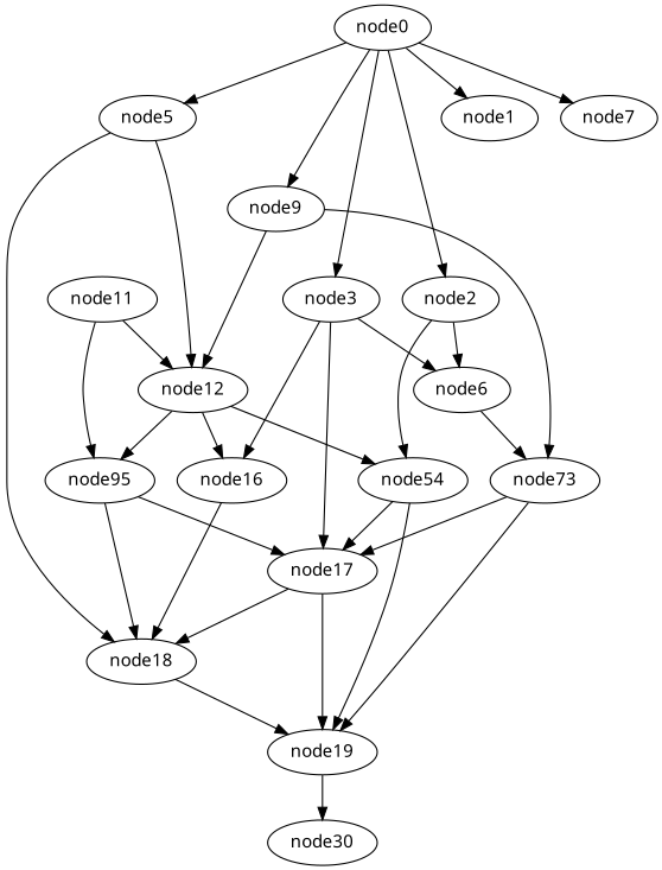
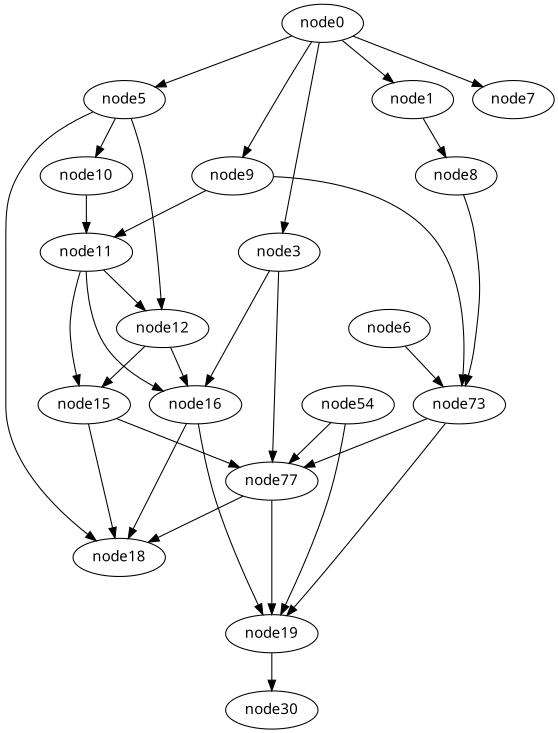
  digraph {
    fontname="Noto Sans"
    node [fontname="Noto Sans"]
    edge [fontname="Noto Sans"]
    n1 [label=node30]
    node19
    node18
-   node17
+   node17 [label=node77]
    node16
-   node15 [label=node95]
+   node15
    n7 [label=node54]
    n8 [label=node73]
    node12
    node11
+   node10
    node9
+   node8
    node6
    node5
    node3
-   node2
    node1
    node0
    node7
    node19 -> n1
-   node18 -> node19
+   node16 -> node19
    node17 -> node19
    node17 -> node18
    node16 -> node18
    node15 -> node18
    node15 -> node17
    n7 -> node19
    n7 -> node17
    n8 -> node19
    n8 -> node17
    node12 -> node16
    node12 -> node15
-   node12 -> n7
+   node11 -> node16
    node11 -> node15
    node11 -> node12
+   node10 -> node11
    node9 -> n8
-   node9 -> node12
+   node9 -> node11
+   node8 -> n8
    node6 -> n8
    node5 -> node18
    node5 -> node12
+   node5 -> node10
    node3 -> node17
    node3 -> node16
-   node3 -> node6
-   node2 -> n7
-   node2 -> node6
+   node1 -> node8
    node0 -> node9
    node0 -> node5
    node0 -> node3
-   node0 -> node2
    node0 -> node1
    node0 -> node7
  }
